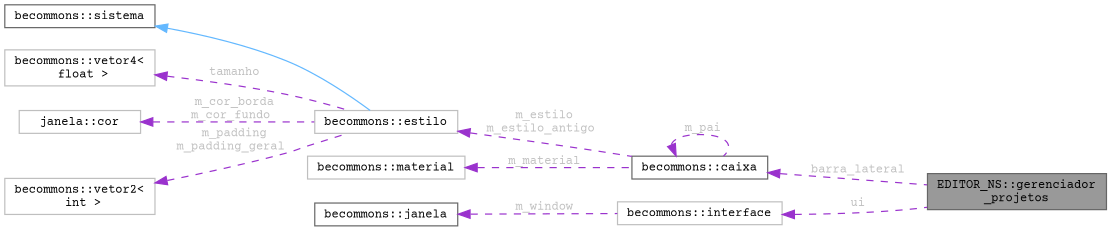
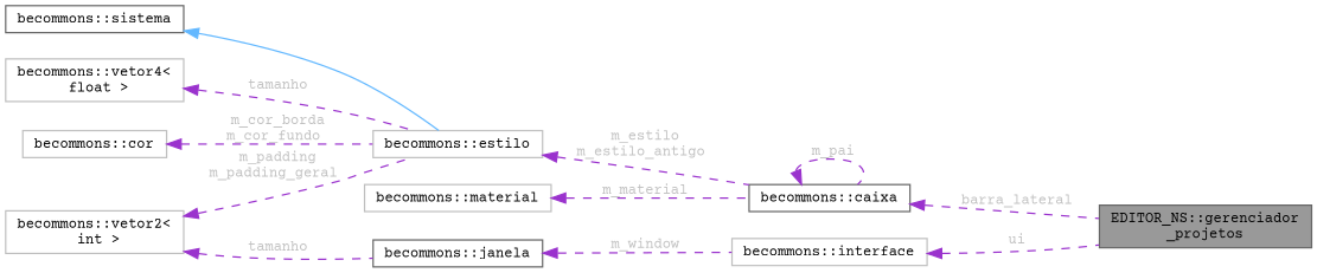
  digraph {
    fontname="Courier Prime"
    rankdir=LR
    node [color=grey75 fillcolor=white fontname="Courier Prime" fontsize=10 shape=box style=filled]
    edge [color=darkorchid3 dir=back fontcolor=grey fontname="Courier Prime" fontsize=10 labelfontname=Helvetica labelfontsize=10 style=dashed]
    n1 [color=gray40 fillcolor=grey60 fontcolor=black height=0.2 label="EDITOR_NS::gerenciador\l_projetos" width=0.4]
    n2 [color=gray40 height=0.2 label="becommons::caixa" width=0.4]
    n3 [height=0.2 label="becommons::material" width=0.4]
    n4 [height=0.2 label="becommons::estilo" width=0.4]
    n5 [height=0.2 label="becommons::vetor2\<\l int \>" width=0.4]
    n6 [color=gray40 height=0.2 label="becommons::janela" width=0.4]
    n7 [height=0.2 label="becommons::interface" width=0.4]
    n8 [height=0.2 label="becommons::vetor4\<\l float \>" width=0.4]
-   n9 [height=0.2 label="janela::cor" width=0.4]
+   n9 [height=0.2 label="becommons::cor" width=0.4]
    n10 [color=gray40 height=0.2 label="becommons::sistema" width=0.4]
    n2 -> n1 [label=" barra_lateral"]
    n2 -> n2 [label=" m_pai"]
    n3 -> n2 [label=" m_material"]
    n4 -> n2 [label=" m_estilo\nm_estilo_antigo"]
    n5 -> n4 [label=" m_padding\nm_padding_geral"]
+   n5 -> n6 [label=" tamanho"]
    n6 -> n7 [label=" m_window"]
    n7 -> n1 [label=" ui"]
    n8 -> n4 [label=" tamanho"]
    n9 -> n4 [label=" m_cor_borda\nm_cor_fundo"]
    n10 -> n4 [color=steelblue1 style=solid fontcolor=""]
  }
